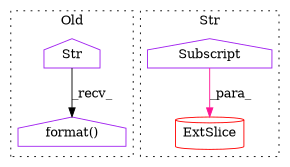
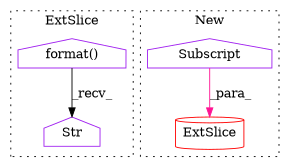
  digraph {
    node [color=purple shape=house]
    n1 [a=75 l="42,1" label="format()" s="6198,6270"]
    n2 [a=66 l=34 label=Str s=6198]
    n3 [a=85 color=red l=6 label=ExtSlice s=4630 shape=cylinder]
    n4 [a=63 l="17,0" label=Subscript s="4630,0"]
    subgraph cluster_1 {
-     label=Old
+     label=ExtSlice
      style=dotted
      n1
      n2
    }
    subgraph cluster_2 {
-     label=Str
+     label=New
      style=dotted
      n3
      n4
    }
-   n2 -> n1 [color=black label=_recv_]
+   n1 -> n2 [color=black label=_recv_]
    n4 -> n3 [color=deeppink label=_para_]
  }
